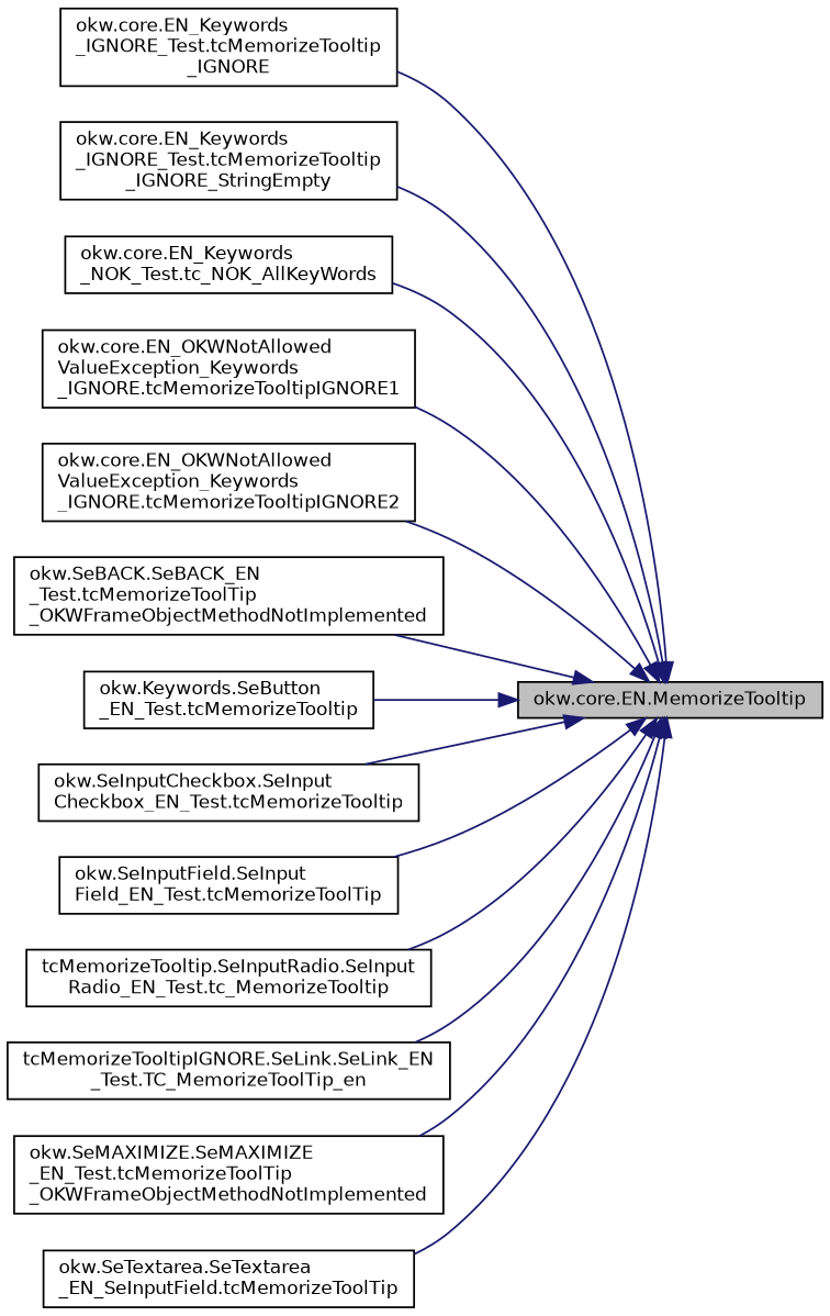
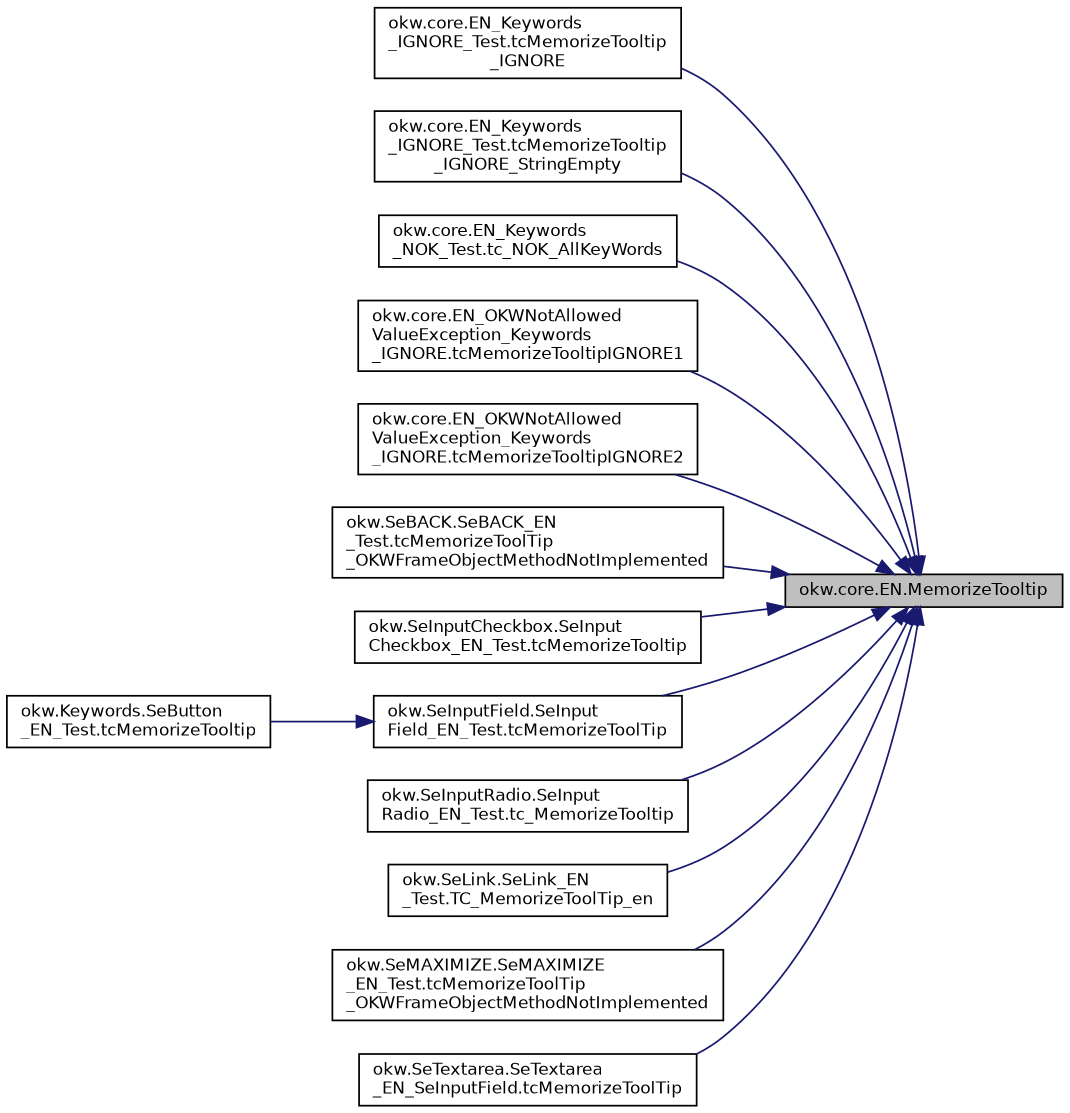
  digraph {
    rankdir=RL
    node [color=black fillcolor=white fontname=Helvetica fontsize=10 shape=record style=filled]
    edge [color=midnightblue dir=back fontname=Helvetica fontsize=10 labelfontname=Helvetica labelfontsize=10 style=solid]
    n1 [fillcolor=grey75 fontcolor=black height=0.2 label="okw.core.EN.MemorizeTooltip" width=0.4]
    n2 [height=0.2 label="okw.core.EN_Keywords\l_IGNORE_Test.tcMemorizeTooltip\l_IGNORE" width=0.4]
    n3 [height=0.2 label="okw.core.EN_Keywords\l_IGNORE_Test.tcMemorizeTooltip\l_IGNORE_StringEmpty" width=0.4]
    n4 [height=0.2 label="okw.core.EN_Keywords\l_NOK_Test.tc_NOK_AllKeyWords" width=0.4]
    n5 [height=0.2 label="okw.core.EN_OKWNotAllowed\lValueException_Keywords\l_IGNORE.tcMemorizeTooltipIGNORE1" width=0.4]
    n6 [height=0.2 label="okw.core.EN_OKWNotAllowed\lValueException_Keywords\l_IGNORE.tcMemorizeTooltipIGNORE2" width=0.4]
    n7 [height=0.2 label="okw.SeBACK.SeBACK_EN\l_Test.tcMemorizeToolTip\l_OKWFrameObjectMethodNotImplemented" width=0.4]
    n8 [height=0.2 label="okw.Keywords.SeButton\l_EN_Test.tcMemorizeTooltip" width=0.4]
    n9 [height=0.2 label="okw.SeInputCheckbox.SeInput\lCheckbox_EN_Test.tcMemorizeTooltip" width=0.4]
    n10 [height=0.2 label="okw.SeInputField.SeInput\lField_EN_Test.tcMemorizeToolTip" width=0.4]
-   n11 [height=0.2 label="tcMemorizeTooltip.SeInputRadio.SeInput\lRadio_EN_Test.tc_MemorizeTooltip" width=0.4]
-   n12 [height=0.2 label="tcMemorizeTooltipIGNORE.SeLink.SeLink_EN\l_Test.TC_MemorizeToolTip_en" width=0.4]
+   n11 [height=0.2 label="okw.SeInputRadio.SeInput\lRadio_EN_Test.tc_MemorizeTooltip" width=0.4]
+   n12 [height=0.2 label="okw.SeLink.SeLink_EN\l_Test.TC_MemorizeToolTip_en" width=0.4]
    n13 [height=0.2 label="okw.SeMAXIMIZE.SeMAXIMIZE\l_EN_Test.tcMemorizeToolTip\l_OKWFrameObjectMethodNotImplemented" width=0.4]
    n14 [height=0.2 label="okw.SeTextarea.SeTextarea\l_EN_SeInputField.tcMemorizeToolTip" width=0.4]
    n1 -> n2
    n1 -> n3
    n1 -> n4
    n1 -> n5
    n1 -> n6
    n1 -> n7
-   n1 -> n8
+   n10 -> n8
    n1 -> n9
    n1 -> n10
    n1 -> n11
    n1 -> n12
    n1 -> n13
    n1 -> n14
  }
